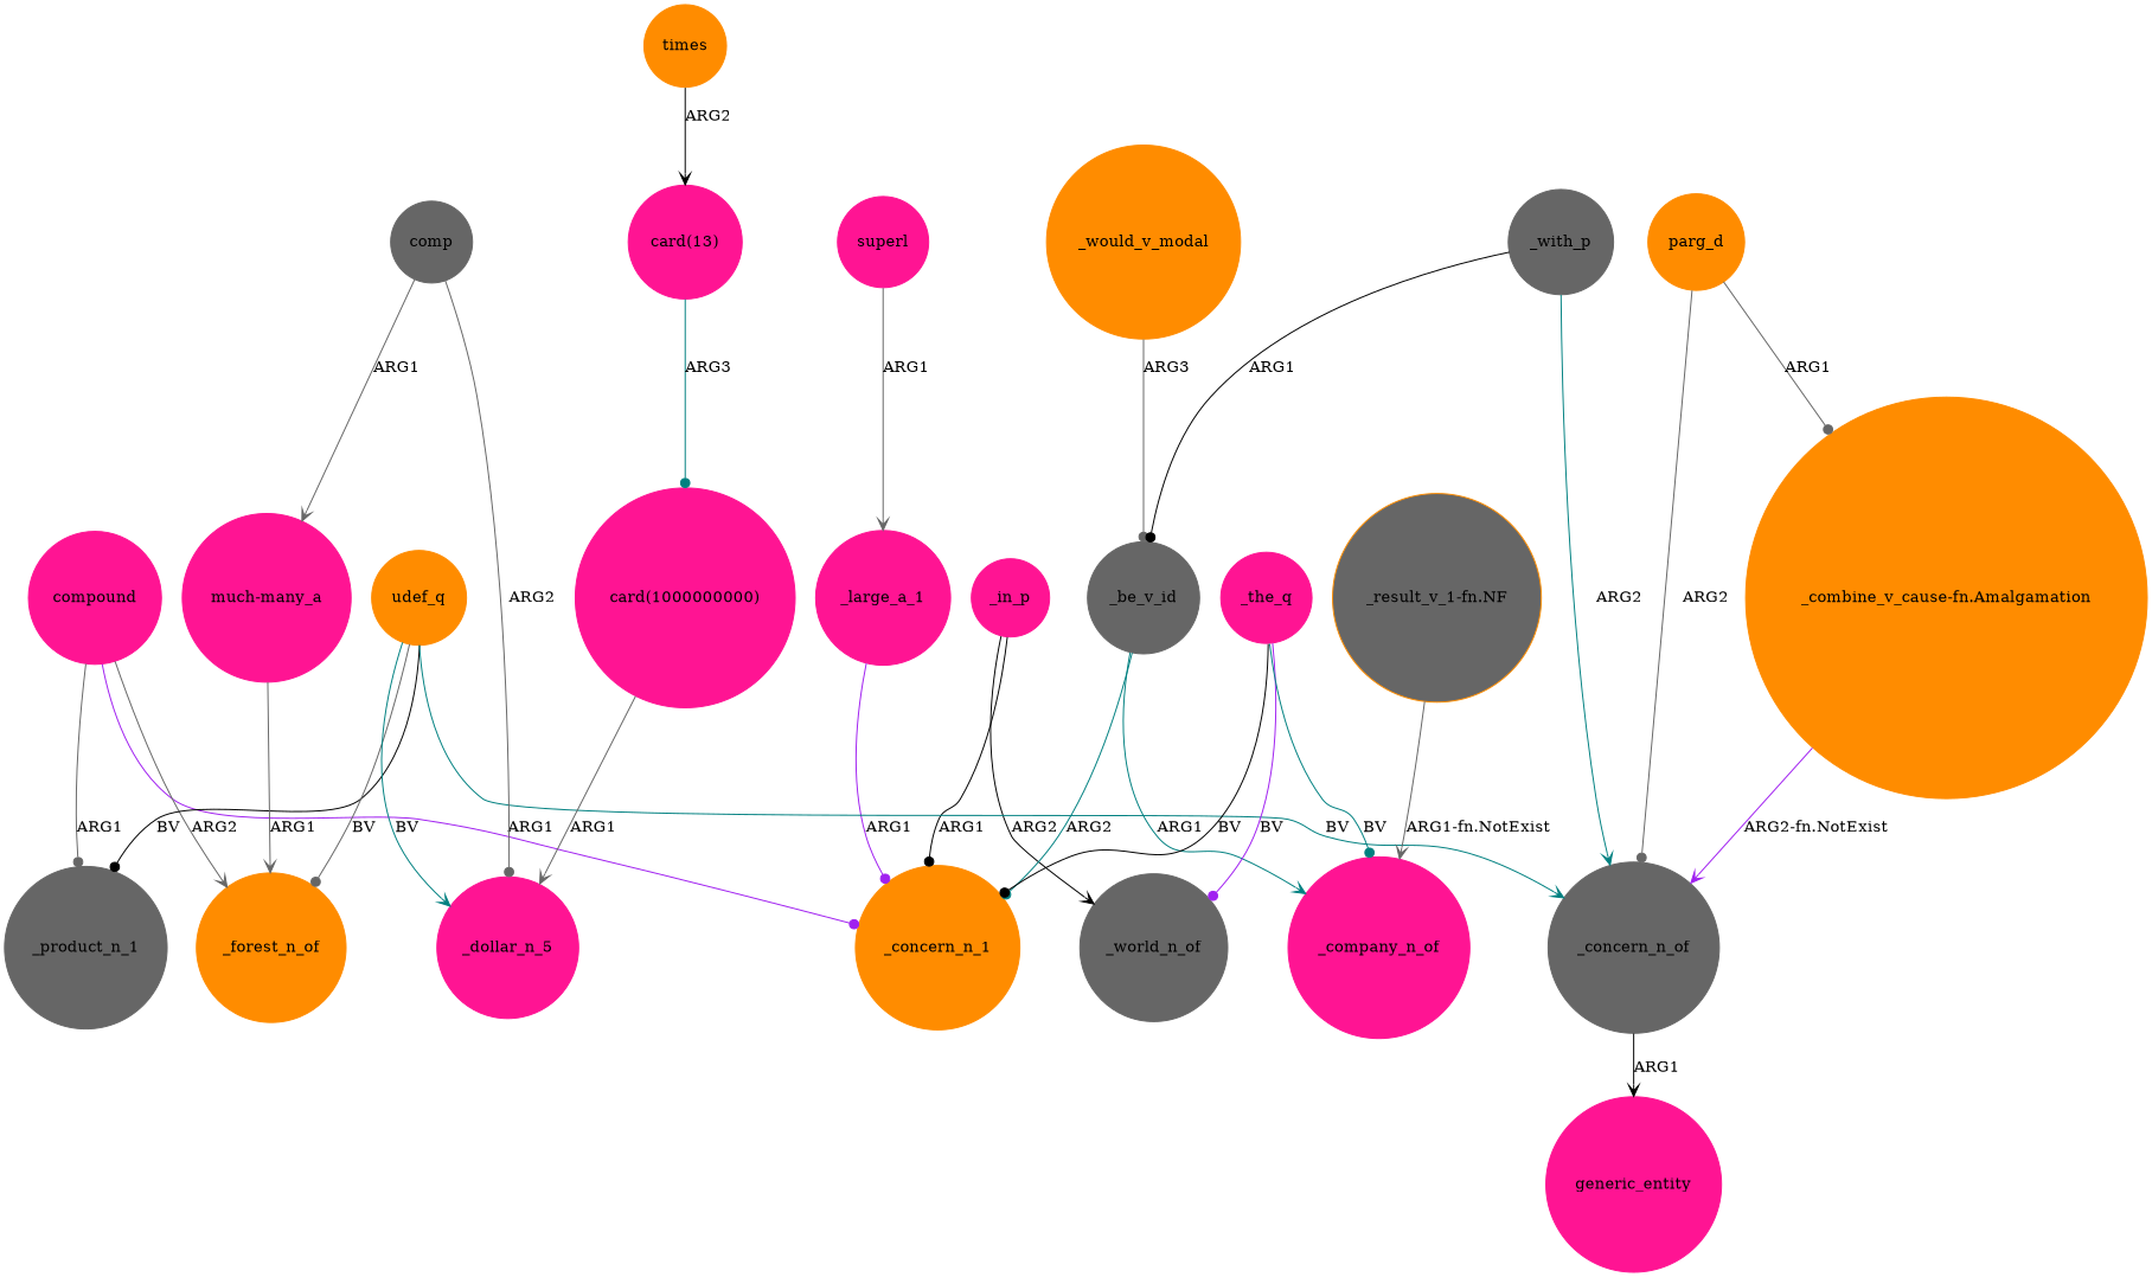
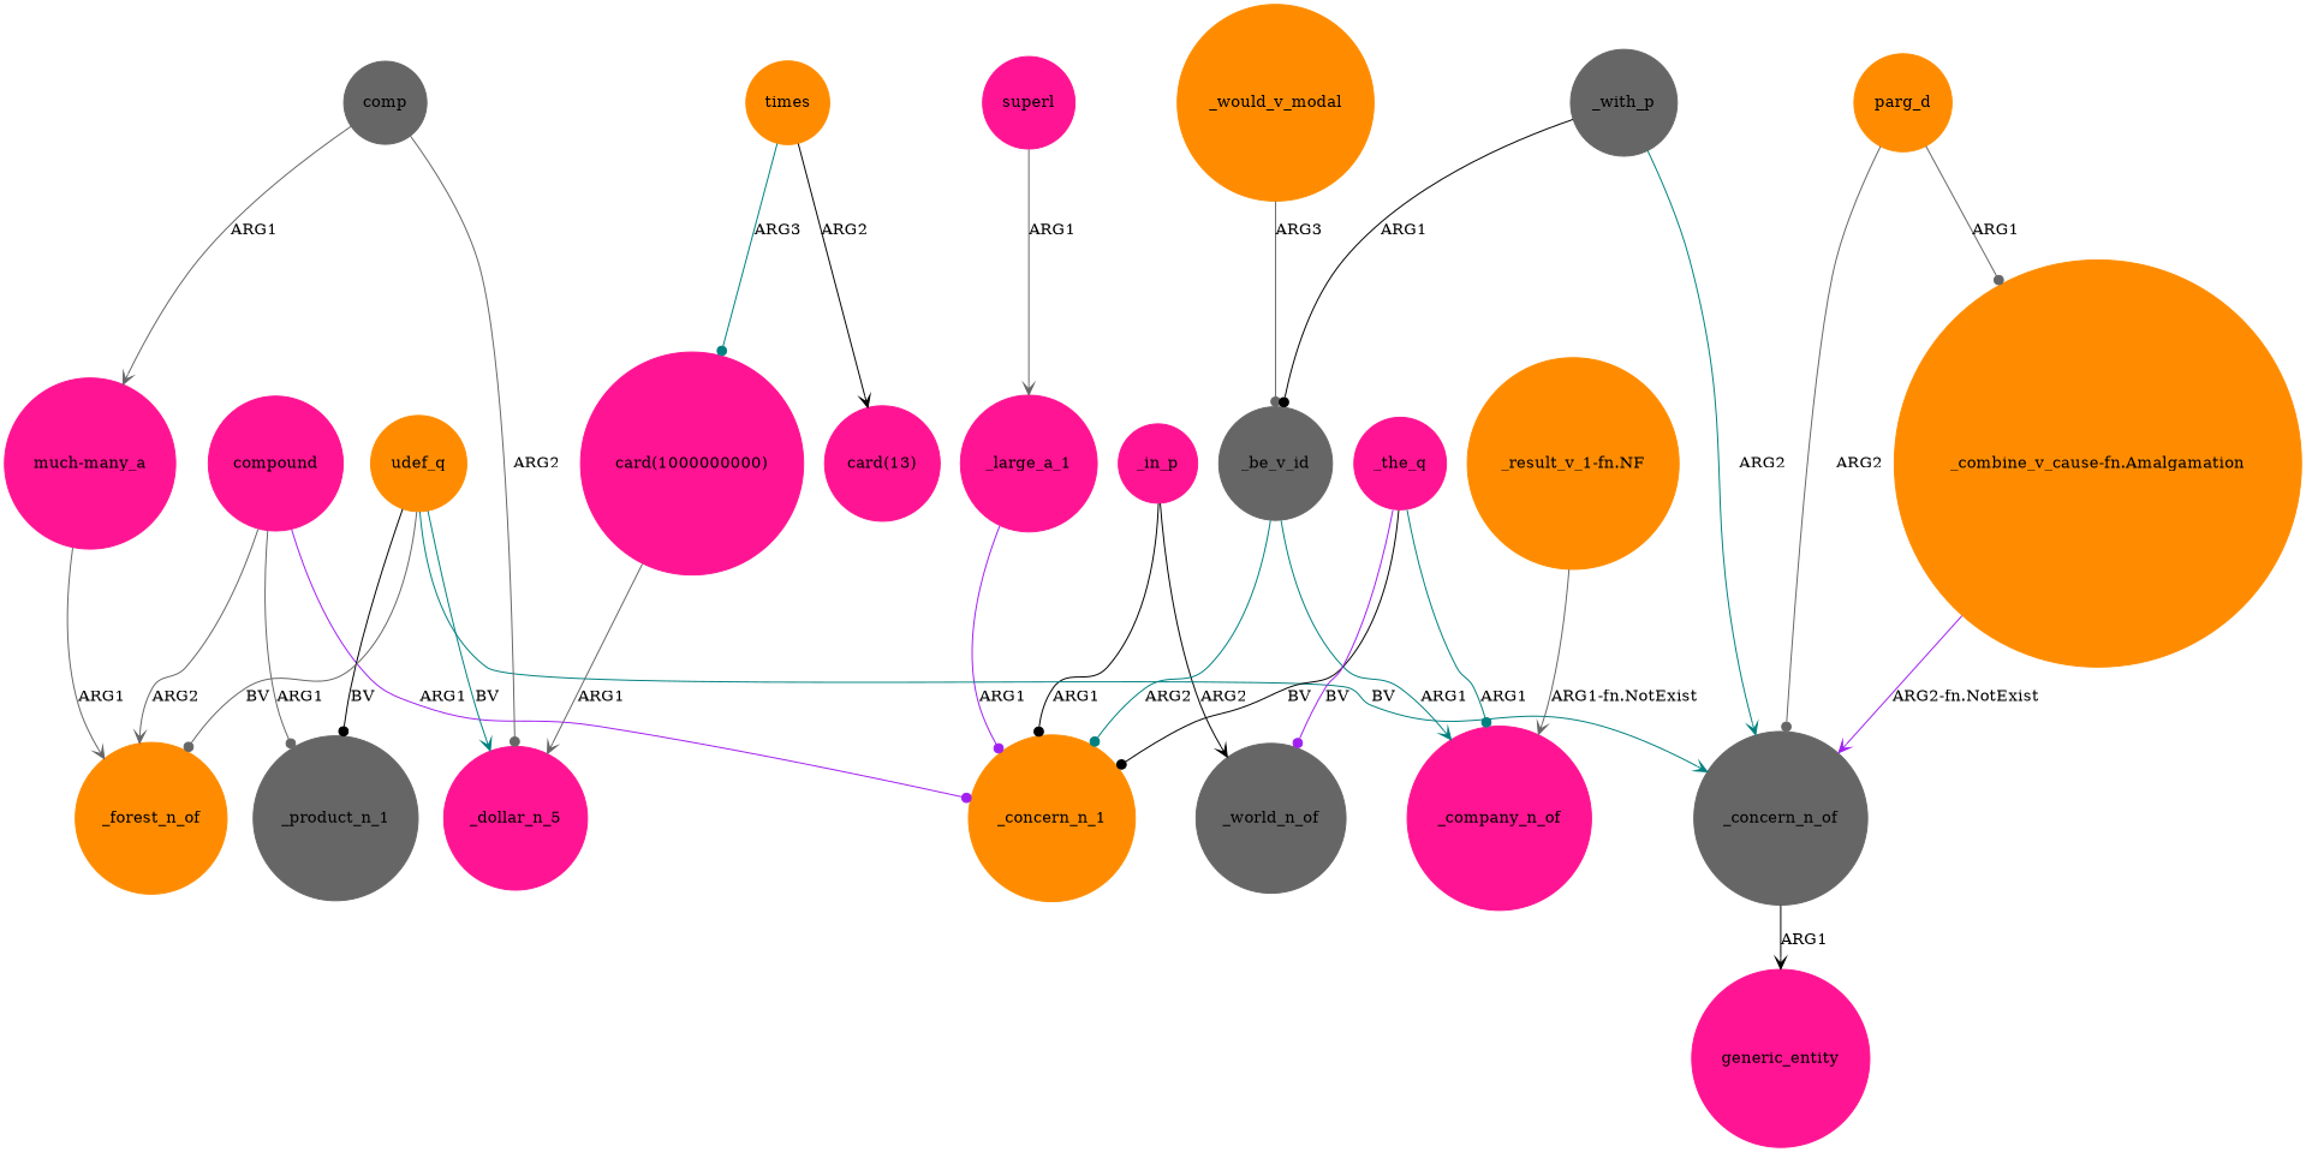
  digraph {
    node [color=deeppink shape=circle style=filled]
    edge [arrowhead=dot color=gray40]
    superl
    _large_a_1
    _concern_n_1 [color=darkorange]
    compound
    _product_n_1 [color=gray40]
    _forest_n_of [color=darkorange]
    _in_p
    _world_n_of [color=gray40]
    udef_q [color=darkorange]
    n10 [color=gray40 label=_concern_n_of]
    n11 [label=_dollar_n_5]
    generic_entity
-   "_result_v_1-fn.NF" [color=darkorange fillcolor=gray40]
+   "_result_v_1-fn.NF" [color=darkorange]
    _company_n_of
    "much-many_a"
    _would_v_modal [color=darkorange]
    _be_v_id [color=gray40]
    _the_q
    times [color=darkorange]
    "card(1000000000)"
    "card(13)"
    _with_p [color=gray40]
    comp [color=gray40]
    parg_d [color=darkorange]
    "_combine_v_cause-fn.Amalgamation" [color=darkorange]
    superl -> _large_a_1 [arrowhead=vee label=ARG1]
    _large_a_1 -> _concern_n_1 [color=purple label=ARG1]
    compound -> _concern_n_1 [color=purple label=ARG1]
    compound -> _product_n_1 [label=ARG1]
    compound -> _forest_n_of [arrowhead=vee label=ARG2]
    _in_p -> _concern_n_1 [color=black label=ARG1]
    _in_p -> _world_n_of [arrowhead=vee color=black label=ARG2]
    udef_q -> _product_n_1 [color=black label=BV]
    udef_q -> _forest_n_of [label=BV]
    udef_q -> n10 [arrowhead=vee color=teal label=BV]
    udef_q -> n11 [arrowhead=vee color=teal label=BV]
    n10 -> generic_entity [arrowhead=vee color=black label=ARG1]
    "_result_v_1-fn.NF" -> _company_n_of [arrowhead=vee label="ARG1-fn.NotExist"]
    "much-many_a" -> _forest_n_of [arrowhead=vee label=ARG1]
    _would_v_modal -> _be_v_id [label=ARG3]
    _be_v_id -> _concern_n_1 [color=teal label=ARG2]
    _be_v_id -> _company_n_of [arrowhead=vee color=teal label=ARG1]
    _the_q -> _concern_n_1 [color=black label=BV]
    _the_q -> _world_n_of [color=purple label=BV]
-   _the_q -> _company_n_of [color=teal label=BV]
-   "card(13)" -> "card(1000000000)" [color=teal label=ARG3]
+   _the_q -> _company_n_of [color=teal label=ARG1]
+   times -> "card(1000000000)" [color=teal label=ARG3]
    times -> "card(13)" [arrowhead=vee color=black label=ARG2]
    "card(1000000000)" -> n11 [arrowhead=vee label=ARG1]
    _with_p -> n10 [arrowhead=vee color=teal label=ARG2]
    _with_p -> _be_v_id [color=black label=ARG1]
    comp -> n11 [label=ARG2]
    comp -> "much-many_a" [arrowhead=vee label=ARG1]
    parg_d -> n10 [label=ARG2]
    parg_d -> "_combine_v_cause-fn.Amalgamation" [label=ARG1]
    "_combine_v_cause-fn.Amalgamation" -> n10 [arrowhead=vee color=purple label="ARG2-fn.NotExist"]
  }
